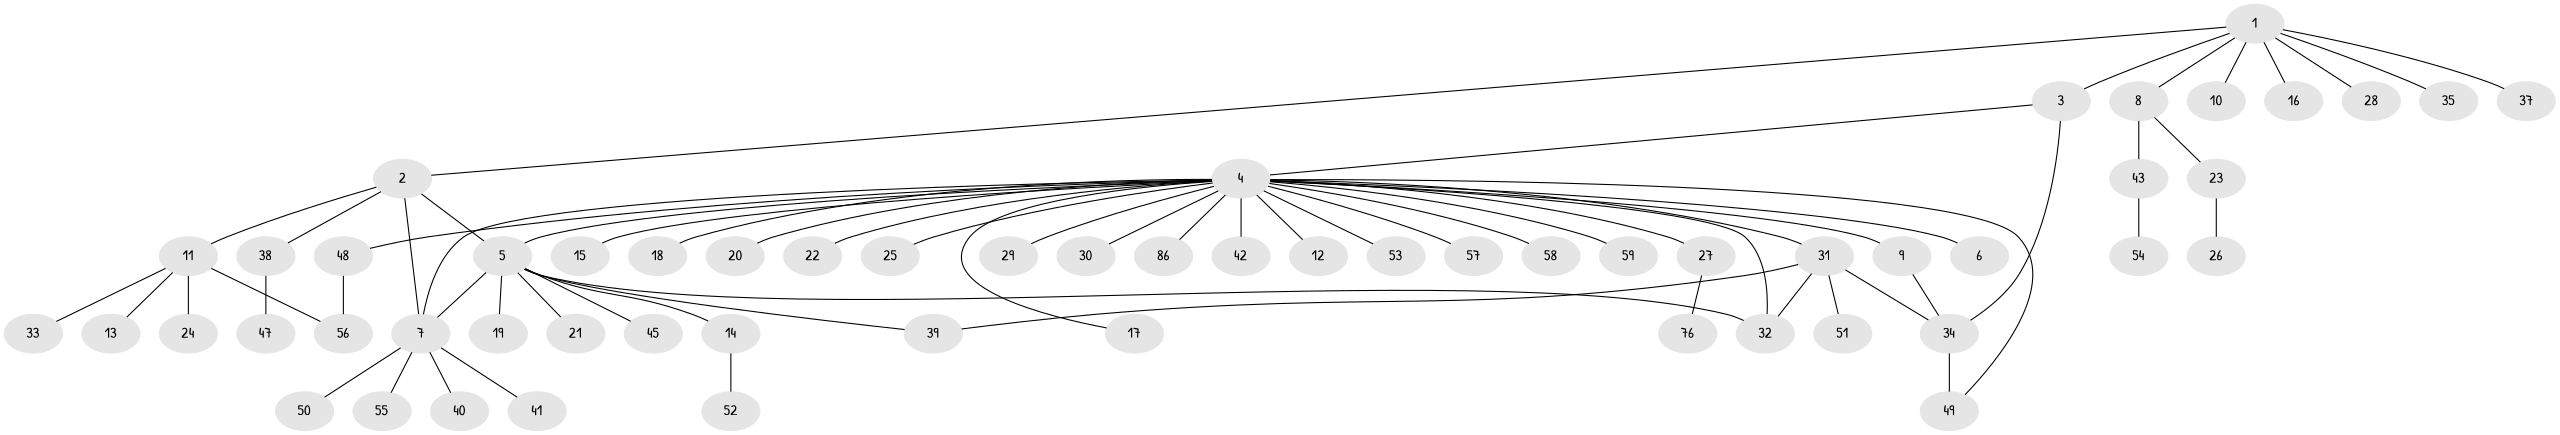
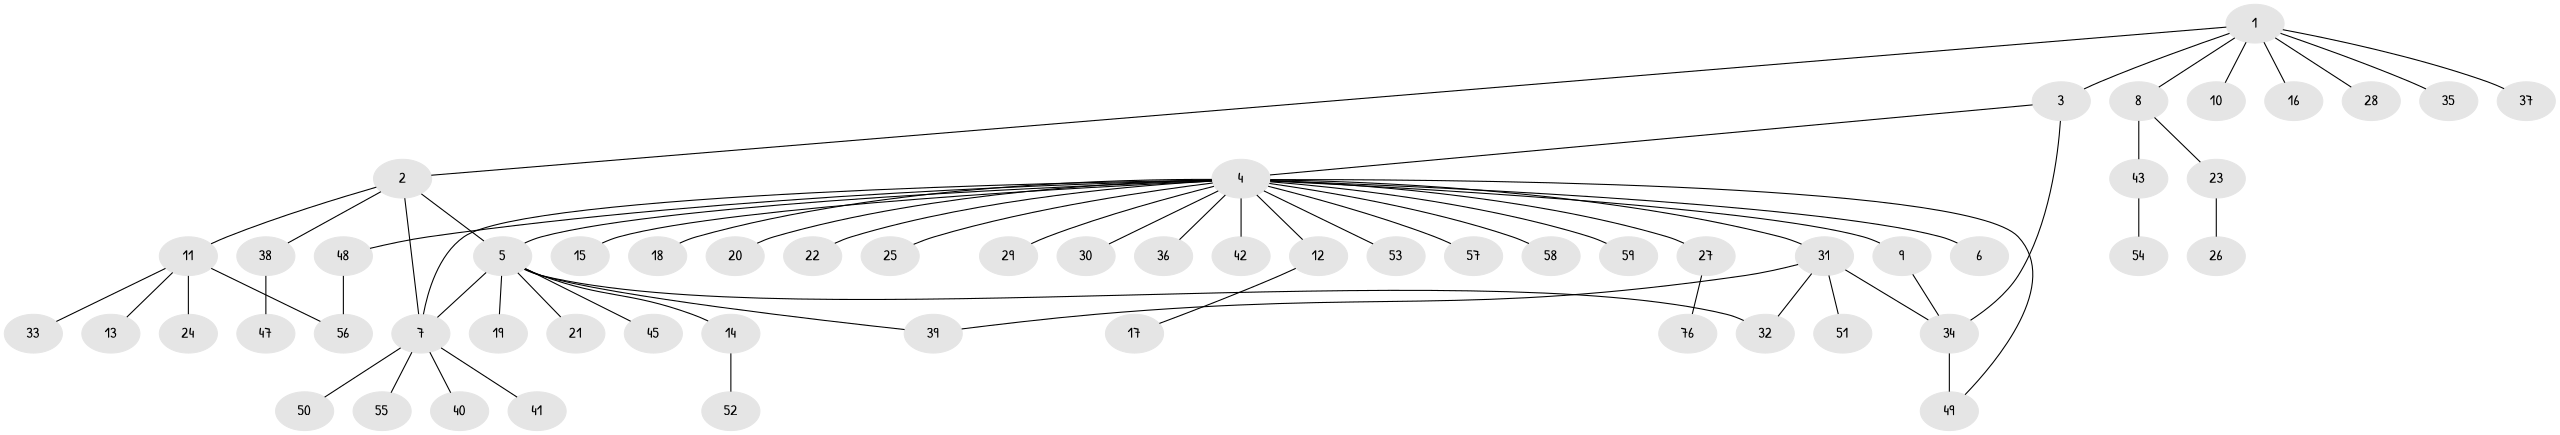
  graph {
    fontname="Patrick Hand"
    node [color=gray90 fontname="Patrick Hand" style=filled]
    edge [fontname="Patrick Hand" weight=1.0]
    1
    2
    3
    8
    10
    16
    28
    35
    37
    5
    7
    11
    38
    4
    34
    23
    43
    32
    14
    19
    21
    39
    45
    40
    41
    50
    55
    13
    24
    33
    56
    47
    6
    9
    12
    15
    17
    18
    20
    22
    25
    27
    29
    30
    31
-   36 [label=86]
+   36
    42
    48
    49
    53
    57
    58
    59
    n54 [label=76]
    51
    52
    26
    54
    1 -- 2
    1 -- 3
    1 -- 8
    1 -- 10
    1 -- 16
    1 -- 28
    1 -- 35
    1 -- 37
    2 -- 5
    2 -- 7
    2 -- 11
    2 -- 38
    3 -- 4
    3 -- 34
    8 -- 23
    8 -- 43
    5 -- 7
    5 -- 32
    5 -- 14
    5 -- 19
    5 -- 21
    5 -- 39
    5 -- 45
    7 -- 40
    7 -- 41
    7 -- 50
    7 -- 55
    11 -- 13
    11 -- 24
    11 -- 33
    11 -- 56
    38 -- 47
    4 -- 5
    4 -- 7
-   4 -- 32
    4 -- 6
    4 -- 9
    4 -- 12
    4 -- 15
-   4 -- 17
+   12 -- 17
    4 -- 18
    4 -- 20
    4 -- 22
    4 -- 25
    4 -- 27
    4 -- 29
    4 -- 30
    4 -- 31
    4 -- 36
    4 -- 42
    4 -- 48
    4 -- 49
    4 -- 53
    4 -- 57
    4 -- 58
    4 -- 59
    34 -- 49 [weight=2.0]
    23 -- 26
    43 -- 54
    14 -- 52
    9 -- 34
    27 -- n54
    31 -- 34
    31 -- 32
    31 -- 39
    31 -- 51
    48 -- 56
  }
